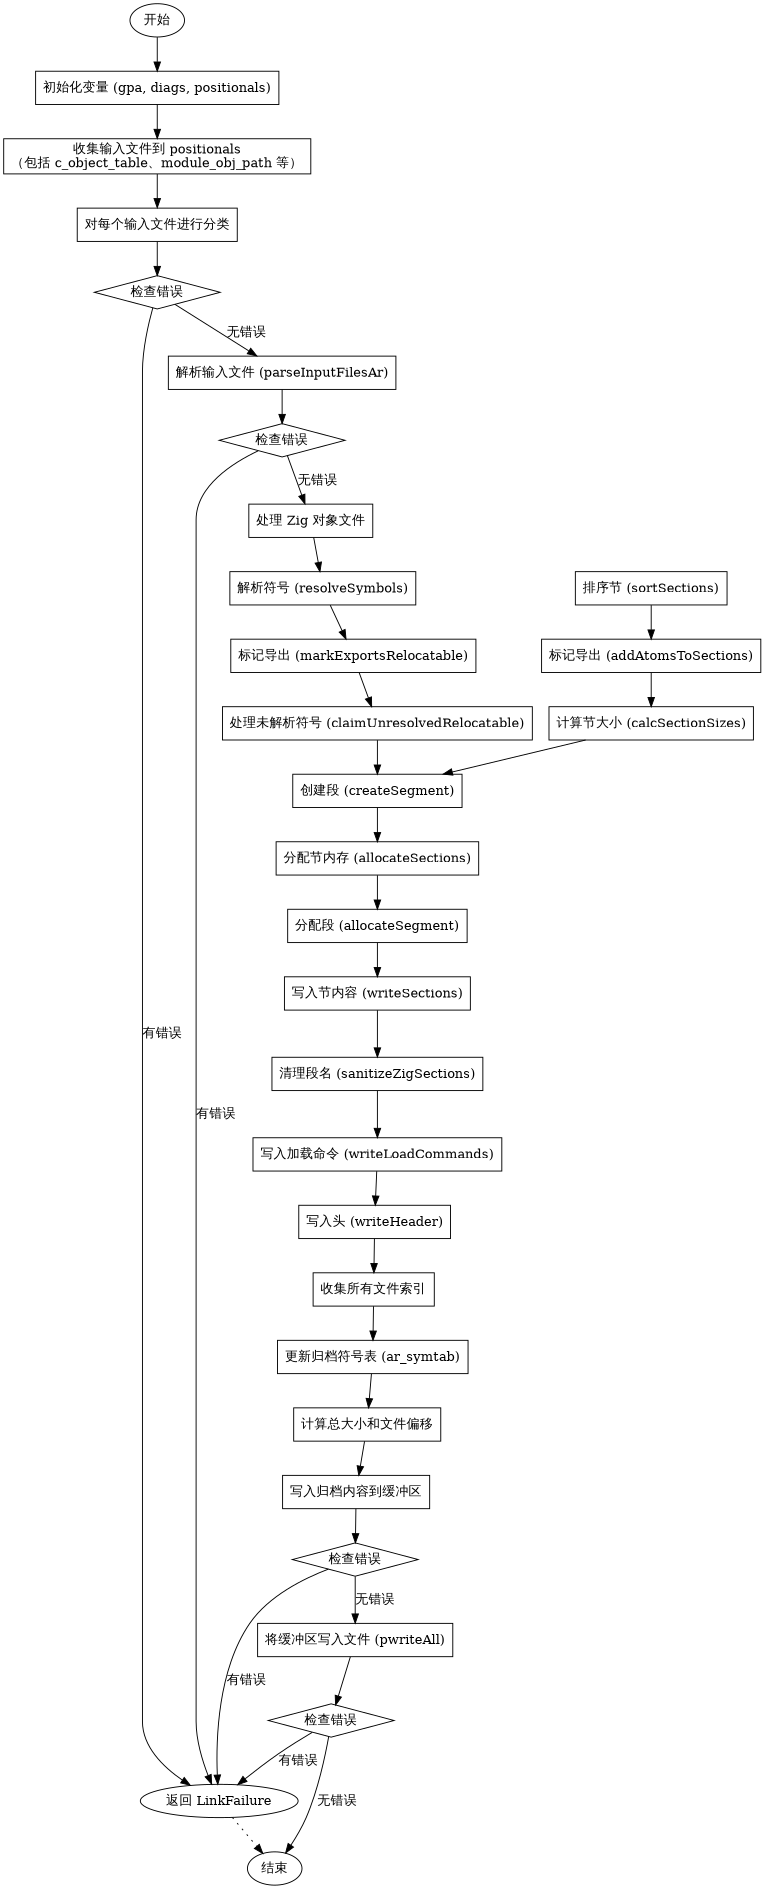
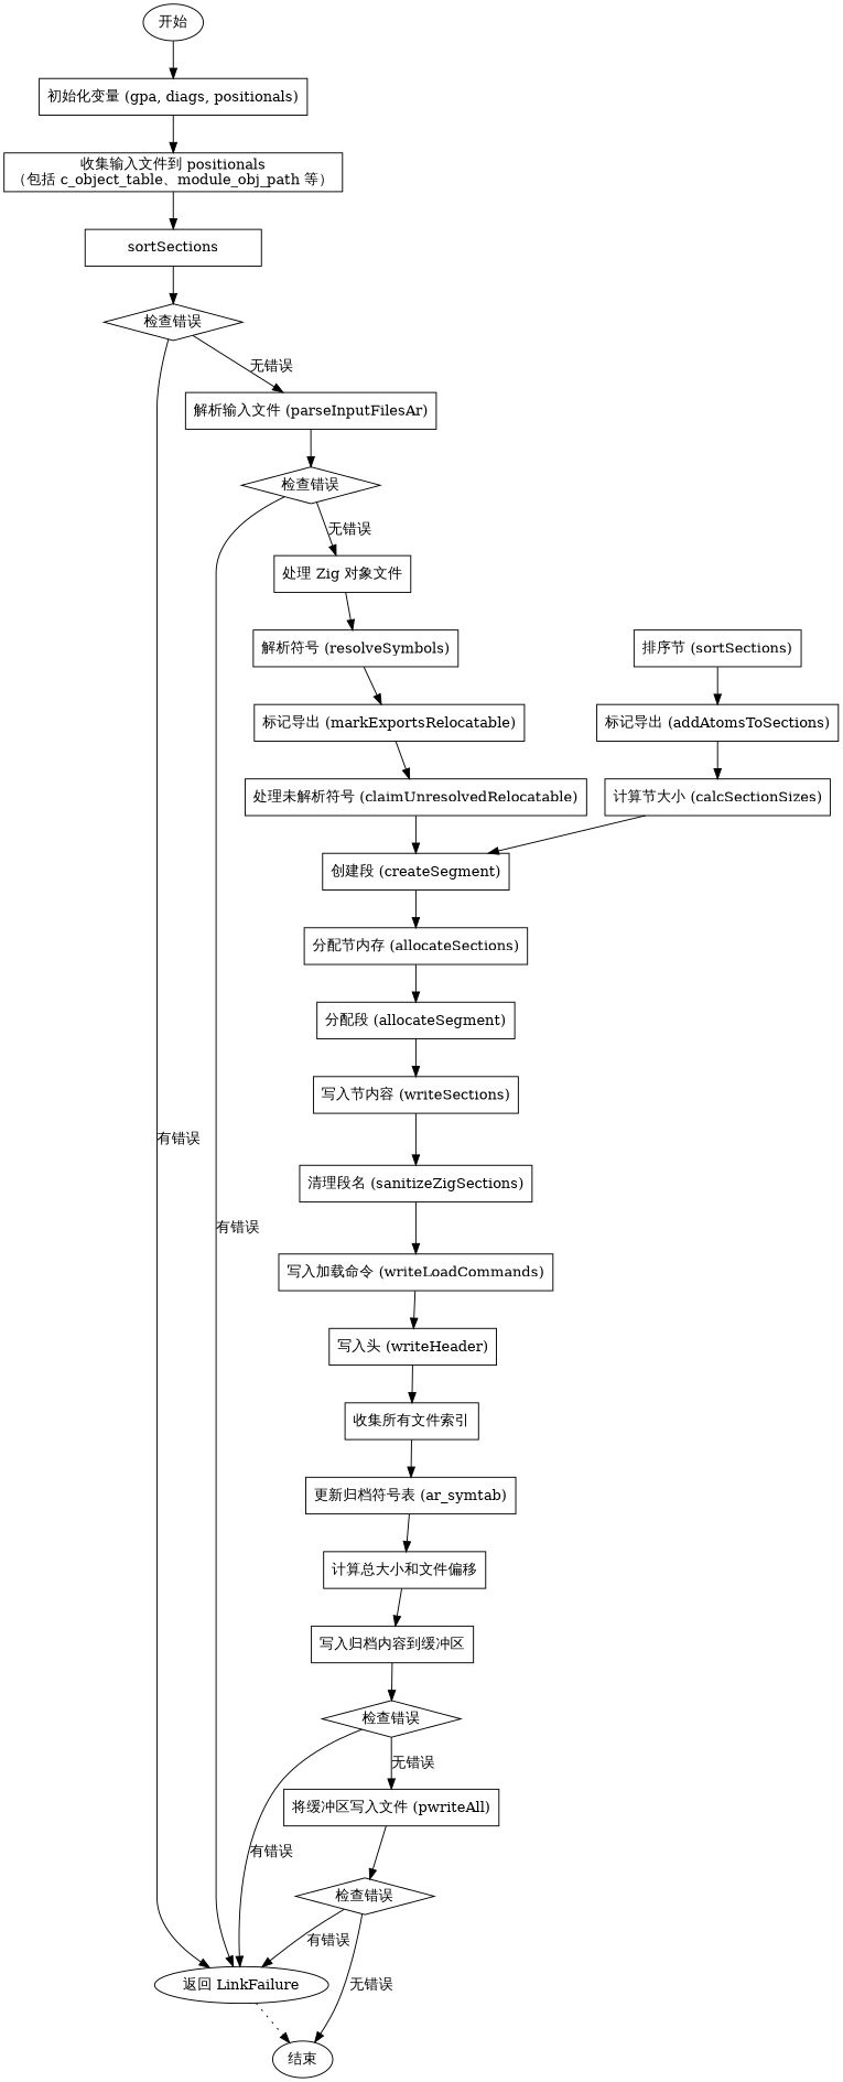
  digraph {
    node [shape=rectangle]
    n1 [label="开始" shape=ellipse]
    n2 [label="初始化变量 (gpa, diags, positionals)"]
    n3 [label="收集输入文件到 positionals\n（包括 c_object_table、module_obj_path 等）"]
    n4 [label="结束" shape=ellipse]
-   n5 [label="对每个输入文件进行分类"]
+   n5 [label=sortSections]
    n6 [label="检查错误" shape=diamond]
    n7 [label="解析输入文件 (parseInputFilesAr)"]
    n8 [label="返回 LinkFailure" shape=ellipse]
    n9 [label="检查错误" shape=diamond]
    n10 [label="处理 Zig 对象文件"]
    n11 [label="解析符号 (resolveSymbols)"]
    n12 [label="标记导出 (markExportsRelocatable)"]
    n13 [label="处理未解析符号 (claimUnresolvedRelocatable)"]
    n14 [label="创建段 (createSegment)"]
    n15 [label="排序节 (sortSections)"]
    n16 [label="标记导出 (addAtomsToSections)"]
    n17 [label="计算节大小 (calcSectionSizes)"]
    n18 [label="分配节内存 (allocateSections)"]
    n19 [label="分配段 (allocateSegment)"]
    n20 [label="写入节内容 (writeSections)"]
    n21 [label="清理段名 (sanitizeZigSections)"]
    n22 [label="写入加载命令 (writeLoadCommands)"]
    n23 [label="写入头 (writeHeader)"]
    n24 [label="收集所有文件索引"]
    n25 [label="更新归档符号表 (ar_symtab)"]
    n26 [label="计算总大小和文件偏移"]
    n27 [label="写入归档内容到缓冲区"]
    n28 [label="检查错误" shape=diamond]
    n29 [label="将缓冲区写入文件 (pwriteAll)"]
    n30 [label="检查错误" shape=diamond]
    n1 -> n2
    n2 -> n3
    n3 -> n5
    n5 -> n6
    n6 -> n7 [label="无错误"]
    n6 -> n8 [label="有错误"]
    n7 -> n9
    n8 -> n4 [style=dotted]
    n9 -> n8 [label="有错误"]
    n9 -> n10 [label="无错误"]
    n10 -> n11
    n11 -> n12
    n12 -> n13
    n13 -> n14
    n14 -> n18
    n15 -> n16
    n16 -> n17
    n17 -> n14
    n18 -> n19
    n19 -> n20
    n20 -> n21
    n21 -> n22
    n22 -> n23
    n23 -> n24
    n24 -> n25
    n25 -> n26
    n26 -> n27
    n27 -> n28
    n28 -> n8 [label="有错误"]
    n28 -> n29 [label="无错误"]
    n29 -> n30
    n30 -> n4 [label="无错误"]
    n30 -> n8 [label="有错误"]
  }
